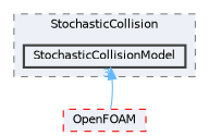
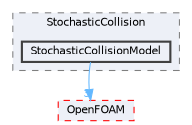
  digraph {
    compound=true
    node [fillcolor="#edf0f7" fontname=Helvetica fontsize=10 shape=box]
    n1 [color=grey25 height=0.2 label=StochasticCollisionModel style="filled,bold" width=0.4]
    n2 [color=red height=0.2 label=OpenFOAM style="filled,dashed" width=0.4]
    subgraph cluster_1 {
      bgcolor="#edf0f7"
      fontname=Helvetica
      fontsize=10
      label=StochasticCollision
      pencolor=grey50
      style="filled,dashed"
      n1
    }
-   n2 -> n1 [color=steelblue1 fontcolor=steelblue1 fontname=Helvetica fontsize=10 headlabel=3 labeldistance=1.5 labelfontname=Helvetica labelfontsize=10]
+   n1 -> n2 [color=steelblue1 fontcolor=steelblue1 fontname=Helvetica fontsize=10 headlabel=3 labeldistance=1.5 labelfontname=Helvetica labelfontsize=10]
  }
